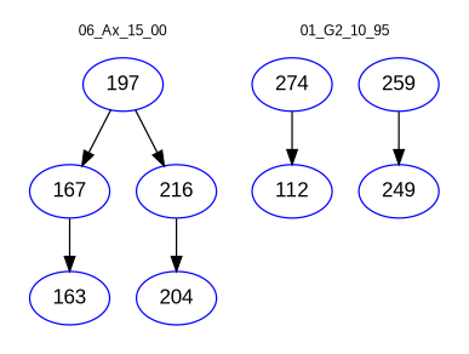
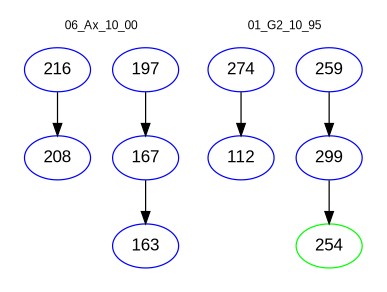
  digraph {
    fontname="Liberation Sans"
    node [color=blue fontname="Liberation Sans"]
    edge [color=black fontname="Liberation Sans"]
    n1 [label=197]
    n2 [label=167]
    n3 [label=216]
    n4 [label=163]
-   n5 [label=204]
+   n5 [label=208]
    n6 [label=259]
-   n7 [label=249]
+   n7 [label=299]
    n8 [label=274]
+   n9 [color=green label=254]
    n10 [label=112]
    subgraph cluster_1 {
      color=white
      fontsize=10
-     label="06_Ax_15_00"
+     label="06_Ax_10_00"
      n1
      n2
      n3
      n4
      n5
    }
    subgraph cluster_2 {
      color=white
      fontsize=10
      label="01_G2_10_95"
      n6
      n7
      n8
+     n9
      n10
    }
    n1 -> n2
-   n1 -> n3
    n2 -> n4
    n3 -> n5
    n6 -> n7
+   n7 -> n9
    n8 -> n10
  }
